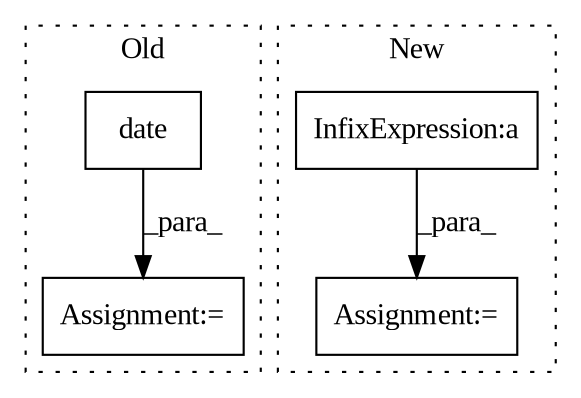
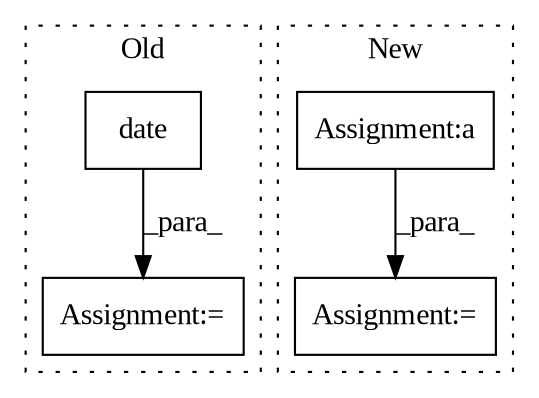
  digraph {
    fontname="Liberation Serif"
    node [a=7 fontname="Liberation Serif" l=1 shape=box]
    edge [fontname="Liberation Serif"]
    n1 [a=32 l="5,1" label=date s="5938,5951"]
    n2 [label="Assignment:=" s=5718]
-   n3 [a=27 l=3 label="InfixExpression:a" s=6159]
+   n3 [a=27 l=3 label="Assignment:a" s=6159]
    n4 [label="Assignment:=" s=6152]
    subgraph cluster_1 {
      label=Old
      style=dotted
      n1
      n2
    }
    subgraph cluster_2 {
      label=New
      style=dotted
      n3
      n4
    }
    n1 -> n2 [label=_para_]
    n3 -> n4 [label=_para_]
  }
